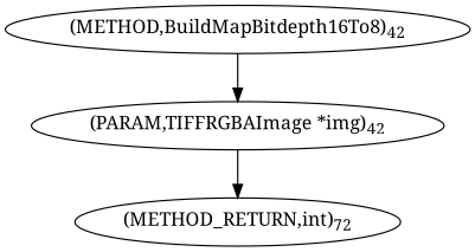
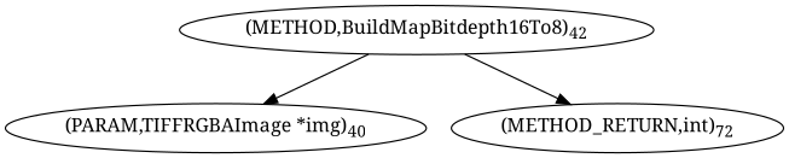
  digraph {
    fontname="Noto Serif"
    node [fontname="Noto Serif"]
    edge [fontname="Noto Serif"]
    n1 [label=<(METHOD,BuildMapBitdepth16To8)<SUB>42</SUB>>]
-   n2 [label=<(PARAM,TIFFRGBAImage *img)<SUB>42</SUB>>]
+   n2 [label=<(PARAM,TIFFRGBAImage *img)<SUB>40</SUB>>]
    n3 [label=<(METHOD_RETURN,int)<SUB>72</SUB>>]
    n1 -> n2
-   n2 -> n3
+   n1 -> n3
  }
